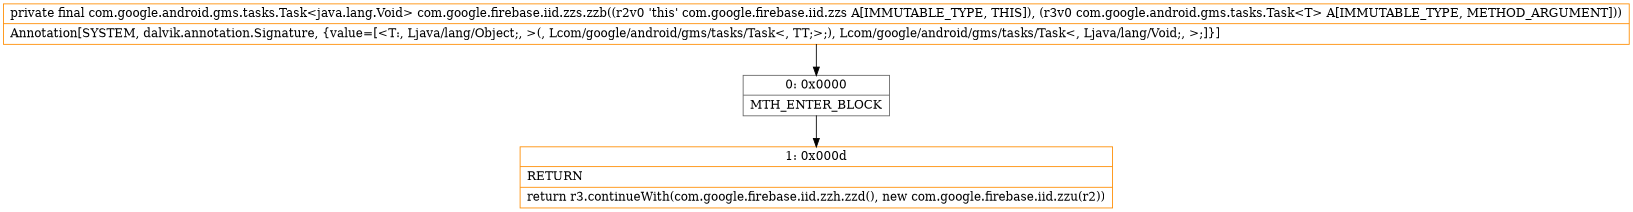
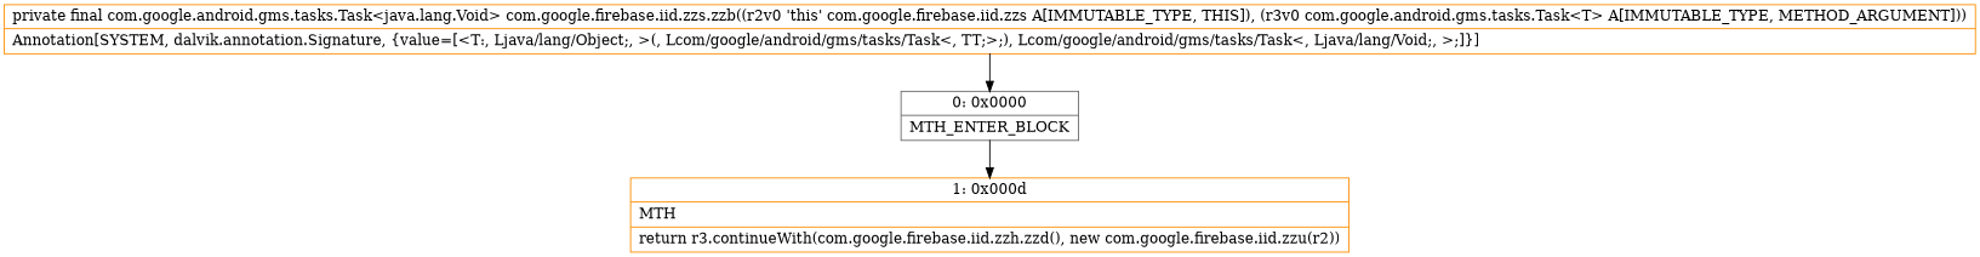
  digraph {
    node [shape=record color=darkorange]
    n1 [label="{0\:\ 0x0000|MTH_ENTER_BLOCK\l}" color=gray40]
-   n2 [label="{1\:\ 0x000d|RETURN\l|return r3.continueWith(com.google.firebase.iid.zzh.zzd(), new com.google.firebase.iid.zzu(r2))\l}"]
+   n2 [label="{1\:\ 0x000d|MTH\l|return r3.continueWith(com.google.firebase.iid.zzh.zzd(), new com.google.firebase.iid.zzu(r2))\l}"]
    n3 [label="{private final com.google.android.gms.tasks.Task\<java.lang.Void\> com.google.firebase.iid.zzs.zzb((r2v0 'this' com.google.firebase.iid.zzs A[IMMUTABLE_TYPE, THIS]), (r3v0 com.google.android.gms.tasks.Task\<T\> A[IMMUTABLE_TYPE, METHOD_ARGUMENT]))  | Annotation[SYSTEM, dalvik.annotation.Signature, \{value=[\<T:, Ljava\/lang\/Object;, \>(, Lcom\/google\/android\/gms\/tasks\/Task\<, TT;\>;), Lcom\/google\/android\/gms\/tasks\/Task\<, Ljava\/lang\/Void;, \>;]\}]\l}"]
    n1 -> n2
    n3 -> n1
  }
